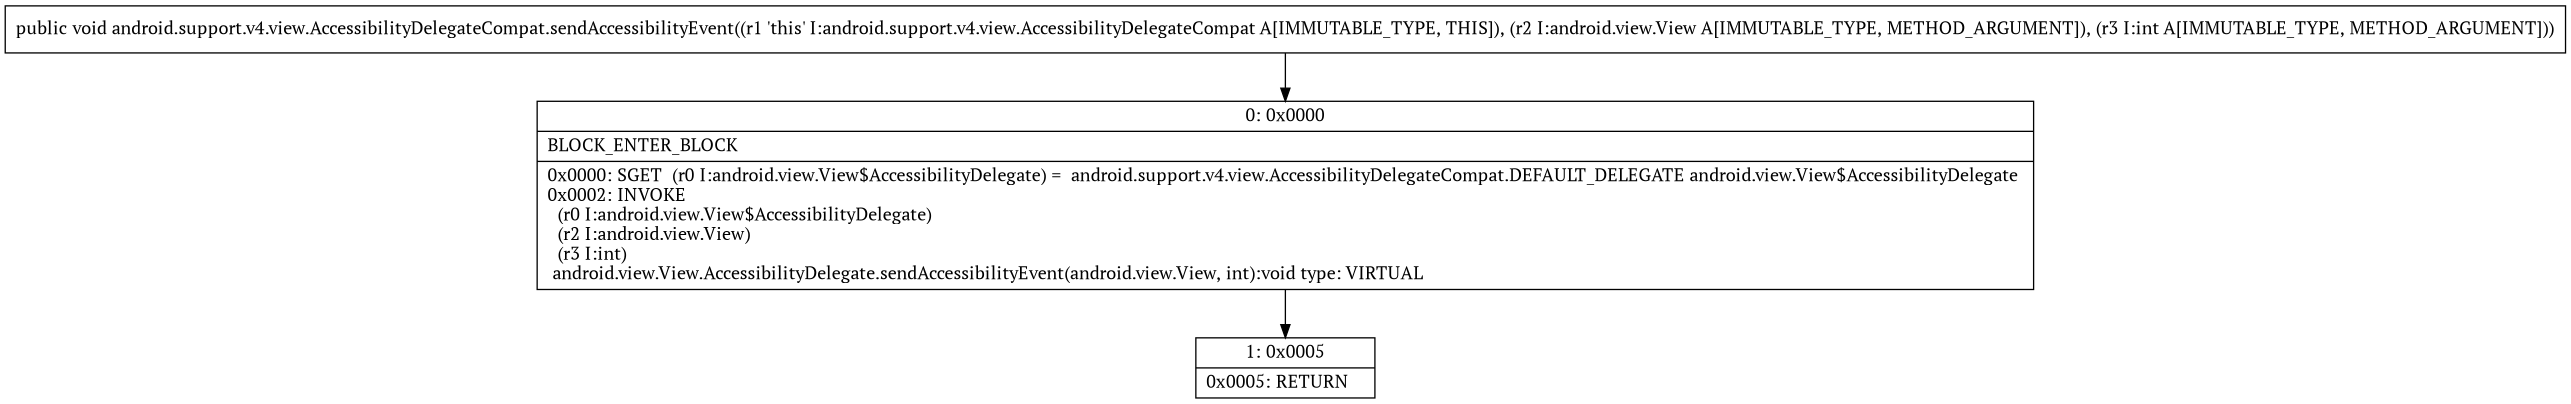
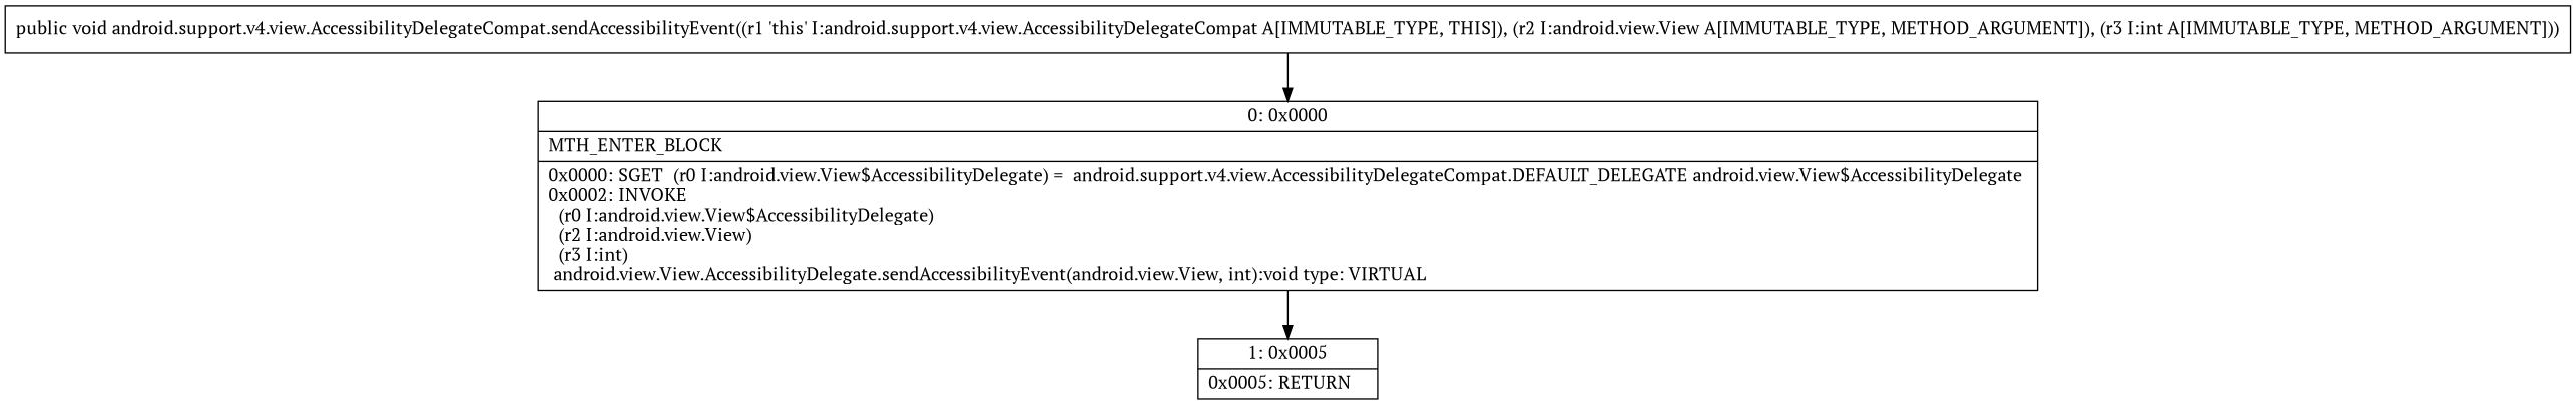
  digraph {
    fontname="PT Serif"
    node [shape=record fontname="PT Serif"]
    edge [fontname="PT Serif"]
-   n1 [label="{0\:\ 0x0000|BLOCK_ENTER_BLOCK\l|0x0000: SGET  (r0 I:android.view.View$AccessibilityDelegate) =  android.support.v4.view.AccessibilityDelegateCompat.DEFAULT_DELEGATE android.view.View$AccessibilityDelegate \l0x0002: INVOKE  \l  (r0 I:android.view.View$AccessibilityDelegate)\l  (r2 I:android.view.View)\l  (r3 I:int)\l android.view.View.AccessibilityDelegate.sendAccessibilityEvent(android.view.View, int):void type: VIRTUAL \l}"]
+   n1 [label="{0\:\ 0x0000|MTH_ENTER_BLOCK\l|0x0000: SGET  (r0 I:android.view.View$AccessibilityDelegate) =  android.support.v4.view.AccessibilityDelegateCompat.DEFAULT_DELEGATE android.view.View$AccessibilityDelegate \l0x0002: INVOKE  \l  (r0 I:android.view.View$AccessibilityDelegate)\l  (r2 I:android.view.View)\l  (r3 I:int)\l android.view.View.AccessibilityDelegate.sendAccessibilityEvent(android.view.View, int):void type: VIRTUAL \l}"]
    n2 [label="{1\:\ 0x0005|0x0005: RETURN   \l}"]
    n3 [label="{public void android.support.v4.view.AccessibilityDelegateCompat.sendAccessibilityEvent((r1 'this' I:android.support.v4.view.AccessibilityDelegateCompat A[IMMUTABLE_TYPE, THIS]), (r2 I:android.view.View A[IMMUTABLE_TYPE, METHOD_ARGUMENT]), (r3 I:int A[IMMUTABLE_TYPE, METHOD_ARGUMENT])) }"]
    n1 -> n2
    n3 -> n1
  }
